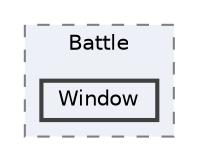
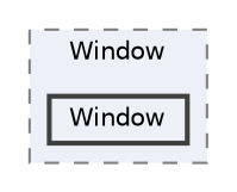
  digraph {
    compound=true
    n1 [color=grey25 fillcolor="#edf0f7" fontname=Helvetica fontsize=10 height=0.2 label=Window shape=box style="filled,bold" width=0.4]
    subgraph cluster_1 {
      bgcolor="#edf0f7"
      fontname=Helvetica
      fontsize=10
-     label=Battle
+     label=Window
      pencolor=grey50
      style="filled,dashed"
      n1
    }
  }
